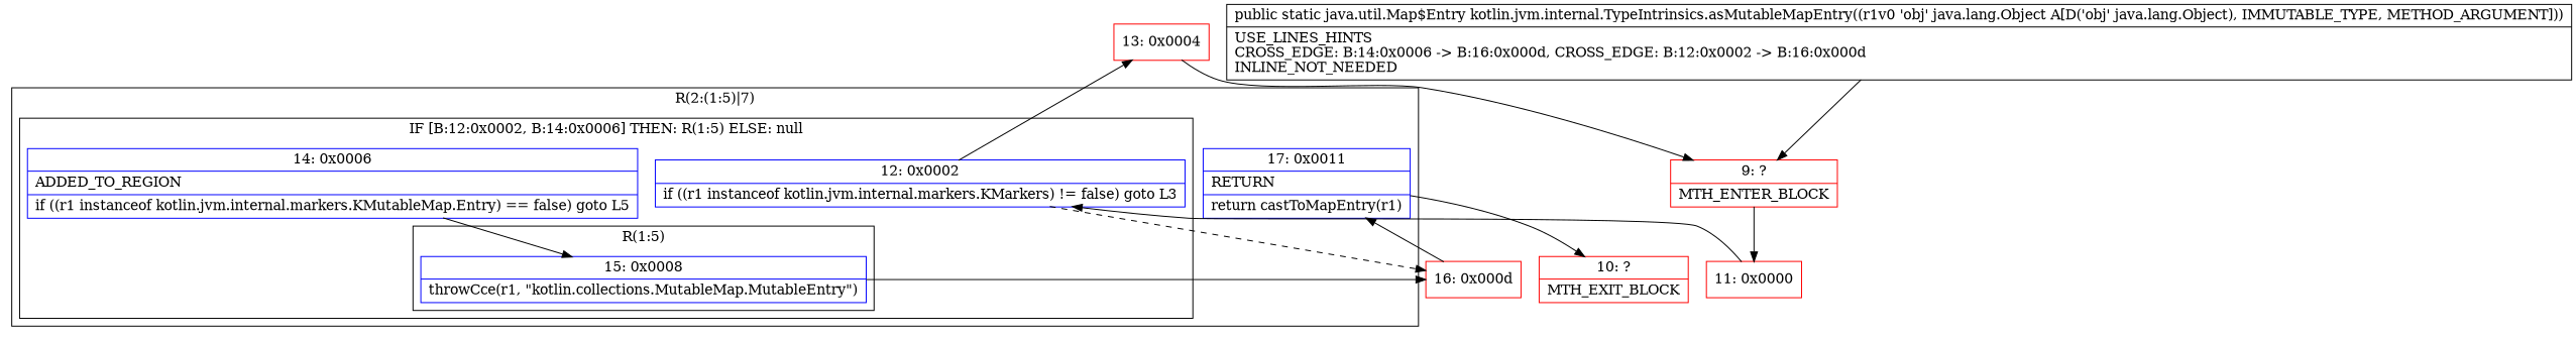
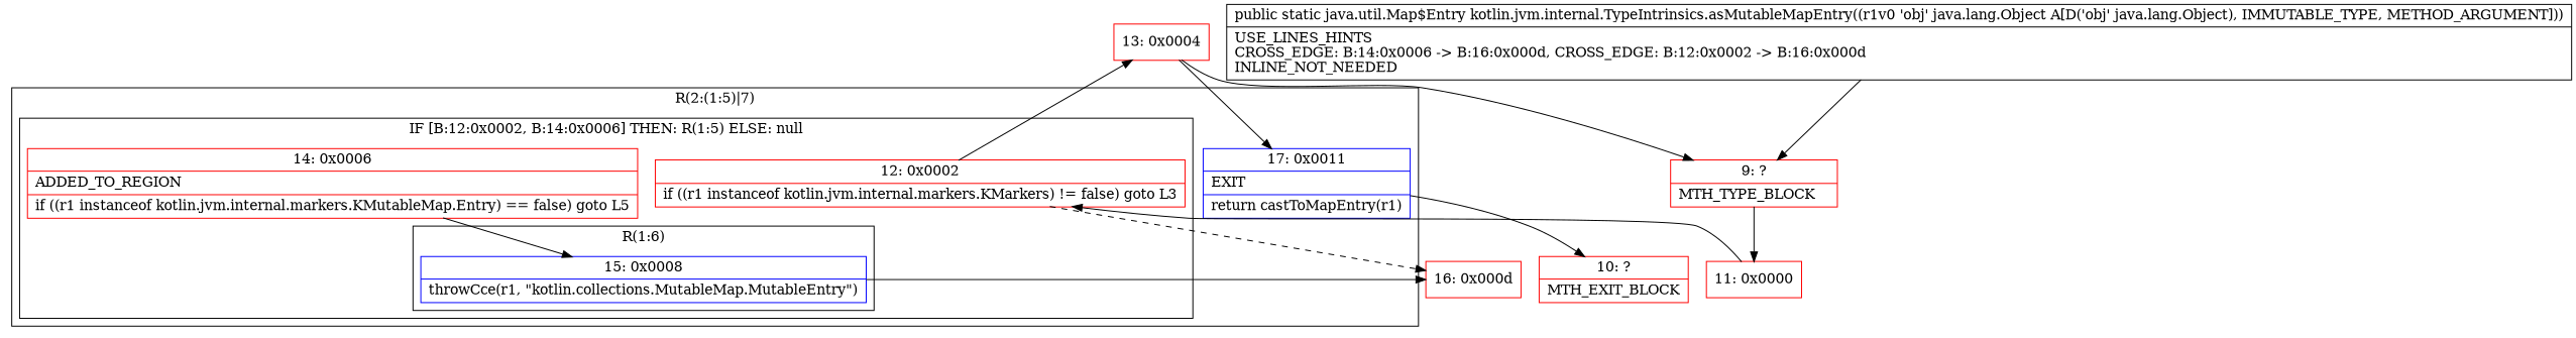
  digraph {
    node [color=red shape=record]
    n1 [color=blue label="{15\:\ 0x0008|throwCce(r1, \"kotlin.collections.MutableMap.MutableEntry\")\l}"]
-   n2 [color=blue label="{12\:\ 0x0002|if ((r1 instanceof kotlin.jvm.internal.markers.KMarkers) != false) goto L3\l}"]
-   n3 [color=blue label="{14\:\ 0x0006|ADDED_TO_REGION\l|if ((r1 instanceof kotlin.jvm.internal.markers.KMutableMap.Entry) == false) goto L5\l}"]
-   n4 [color=blue label="{17\:\ 0x0011|RETURN\l|return castToMapEntry(r1)\l}"]
+   n2 [label="{12\:\ 0x0002|if ((r1 instanceof kotlin.jvm.internal.markers.KMarkers) != false) goto L3\l}"]
+   n3 [label="{14\:\ 0x0006|ADDED_TO_REGION\l|if ((r1 instanceof kotlin.jvm.internal.markers.KMutableMap.Entry) == false) goto L5\l}"]
+   n4 [color=blue label="{17\:\ 0x0011|EXIT\l|return castToMapEntry(r1)\l}"]
    n5 [label="{16\:\ 0x000d}"]
    n6 [label="{13\:\ 0x0004}"]
    n7 [label="{10\:\ ?|MTH_EXIT_BLOCK\l}"]
-   n8 [label="{9\:\ ?|MTH_ENTER_BLOCK\l}"]
+   n8 [label="{9\:\ ?|MTH_TYPE_BLOCK\l}"]
    n9 [label="{11\:\ 0x0000}"]
    n10 [label="{public static java.util.Map$Entry kotlin.jvm.internal.TypeIntrinsics.asMutableMapEntry((r1v0 'obj' java.lang.Object A[D('obj' java.lang.Object), IMMUTABLE_TYPE, METHOD_ARGUMENT]))  | USE_LINES_HINTS\lCROSS_EDGE: B:14:0x0006 \-\> B:16:0x000d, CROSS_EDGE: B:12:0x0002 \-\> B:16:0x000d\lINLINE_NOT_NEEDED\l}" color=""]
    subgraph cluster_1 {
      label="R(2:(1:5)|7)"
      n4
      subgraph cluster_2 {
        label="IF [B:12:0x0002, B:14:0x0006] THEN: R(1:5) ELSE: null"
        n2
        n3
        subgraph cluster_3 {
-         label="R(1:5)"
+         label="R(1:6)"
          n1
        }
      }
    }
    n1 -> n5
    n2 -> n5 [style=dashed]
    n2 -> n6
    n3 -> n1
    n4 -> n7
-   n5 -> n4
+   n6 -> n4
    n6 -> n8
    n8 -> n9
    n9 -> n2
    n10 -> n8
  }
